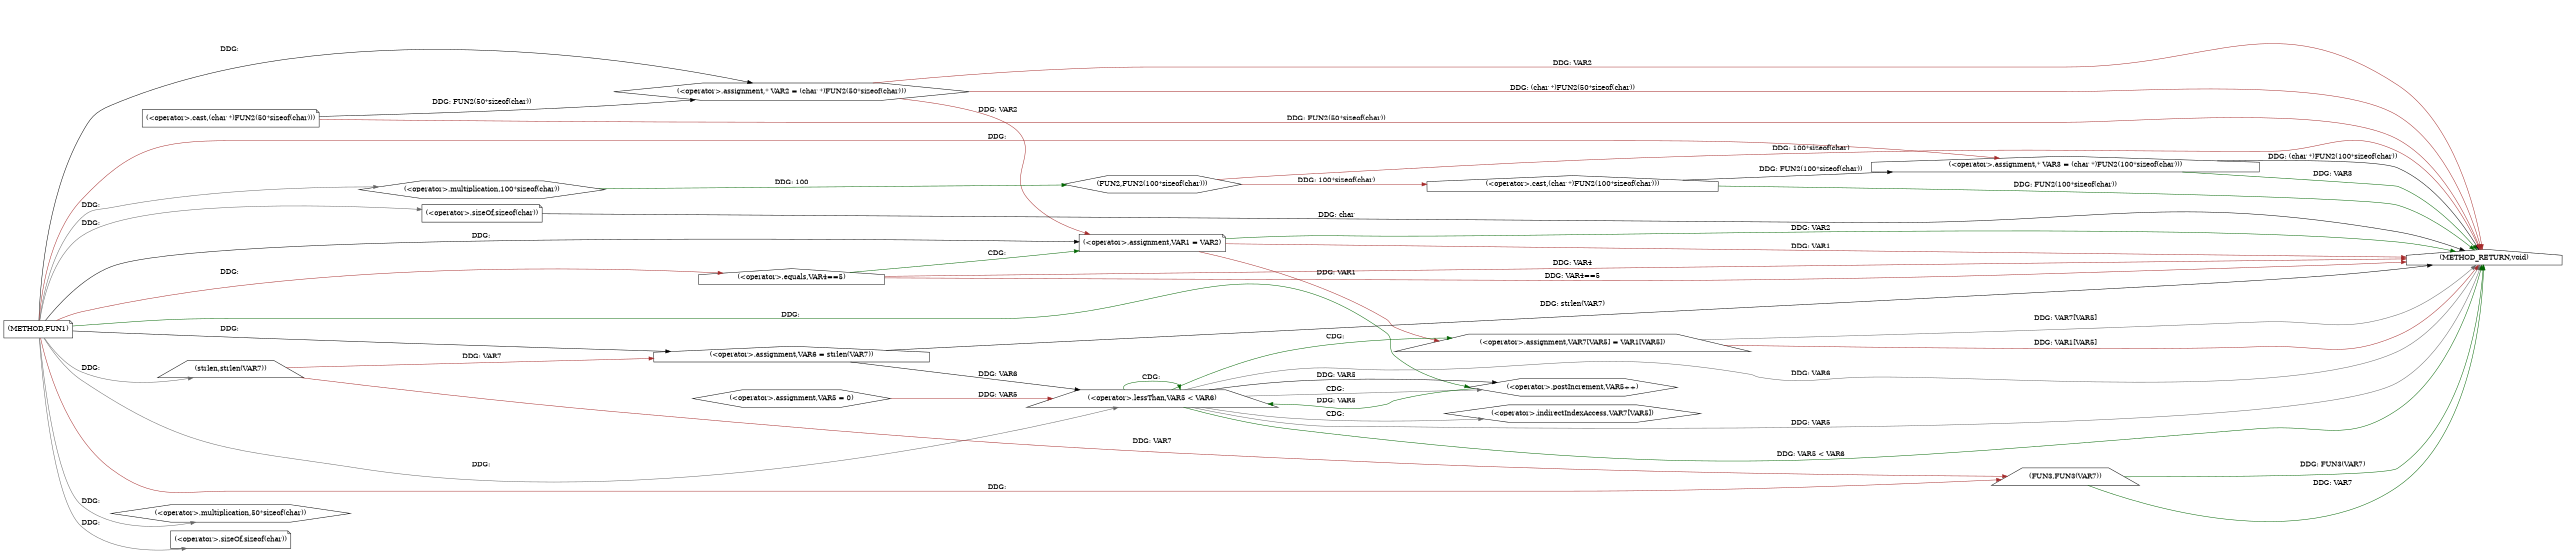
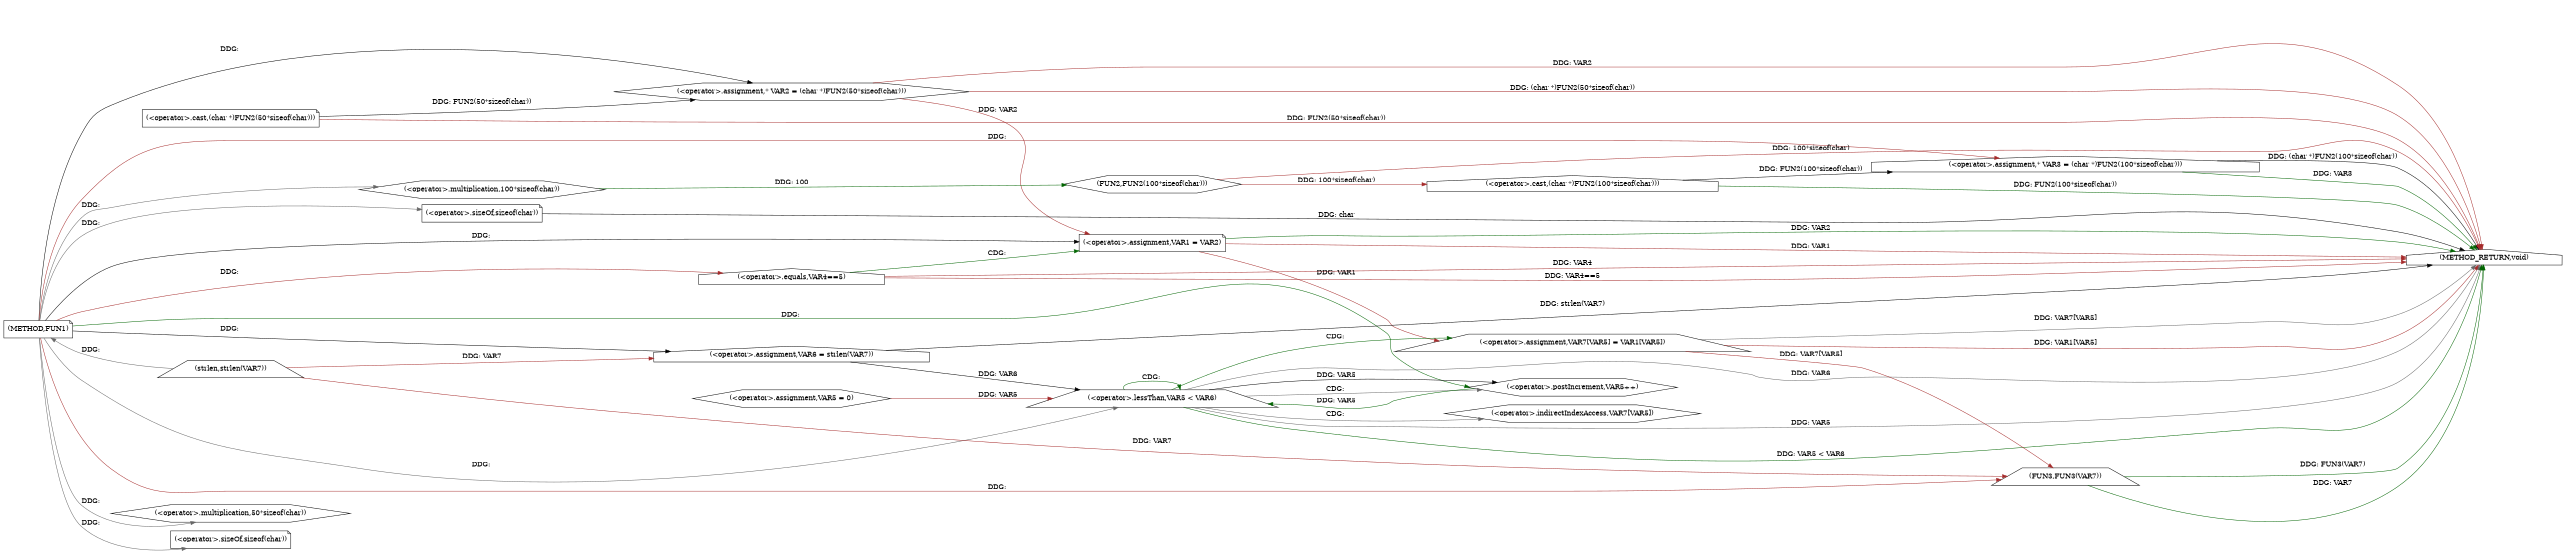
  digraph {
    rankdir=LR
    node [shape=hexagon]
    edge [color=brown]
    n1 [label="(METHOD,FUN1)" shape=note]
    n2 [label="(<operator>.assignment,* VAR2 = (char *)FUN2(50*sizeof(char)))"]
    n3 [label="(<operator>.multiplication,50*sizeof(char))"]
    n4 [label="(<operator>.sizeOf,sizeof(char))" shape=note]
    n5 [label="(<operator>.assignment,* VAR3 = (char *)FUN2(100*sizeof(char)))" shape=house]
    n6 [label="(<operator>.multiplication,100*sizeof(char))"]
    n7 [label="(<operator>.sizeOf,sizeof(char))" shape=note]
    n8 [label="(<operator>.equals,VAR4==5)" shape=house]
    n9 [label="(<operator>.assignment,VAR1 = VAR2)" shape=note]
    n10 [label="(<operator>.assignment,VAR6 = strlen(VAR7))" shape=house]
    n11 [label="(strlen,strlen(VAR7))" shape=trapezium]
    n12 [label="(<operator>.lessThan,VAR5 < VAR6)" shape=trapezium]
    n13 [label="(<operator>.postIncrement,VAR5++)"]
    n14 [label="(FUN3,FUN3(VAR7))" shape=trapezium]
    n15 [label="(METHOD_RETURN,void)" shape=house]
    n16 [label="(FUN2,FUN2(100*sizeof(char)))"]
    n17 [label="(<operator>.assignment,VAR7[VAR5] = VAR1[VAR5])" shape=trapezium]
    n18 [label="(<operator>.assignment,VAR5 = 0)"]
    n19 [label="(<operator>.indirectIndexAccess,VAR7[VAR5])"]
    n20 [label="(<operator>.cast,(char *)FUN2(50*sizeof(char)))" shape=note]
    n21 [label="(<operator>.cast,(char *)FUN2(100*sizeof(char)))" shape=house]
    n1 -> n2 [color=black label="DDG: "]
    n1 -> n3 [color=gray40 label="DDG: "]
    n1 -> n4 [color=gray40 label="DDG: "]
    n1 -> n5 [label="DDG: "]
    n1 -> n6 [color=gray40 label="DDG: "]
    n1 -> n7 [color=gray40 label="DDG: "]
    n1 -> n8 [label="DDG: "]
    n1 -> n9 [color=black label="DDG: "]
    n1 -> n10 [color=black label="DDG: "]
-   n1 -> n11 [color=gray40 label="DDG: "]
+   n11 -> n1 [color=gray40 label="DDG: "]
    n1 -> n12 [color=gray40 label="DDG: "]
    n1 -> n13 [color=darkgreen label="DDG: "]
    n1 -> n14 [label="DDG: "]
    n2 -> n9 [label="DDG: VAR2"]
    n2 -> n15 [label="DDG: VAR2"]
    n2 -> n15 [label="DDG: (char *)FUN2(50*sizeof(char))"]
    n5 -> n15 [color=black label="DDG: (char *)FUN2(100*sizeof(char))"]
    n5 -> n15 [color=darkgreen label="DDG: VAR3"]
    n6 -> n16 [color=darkgreen label="DDG: 100"]
    n7 -> n15 [color=black label="DDG: char"]
    n8 -> n9 [color=darkgreen label="CDG: "]
    n8 -> n15 [label="DDG: VAR4"]
    n8 -> n15 [label="DDG: VAR4==5"]
    n9 -> n15 [color=darkgreen label="DDG: VAR2"]
    n9 -> n15 [label="DDG: VAR1"]
    n9 -> n17 [label="DDG: VAR1"]
    n10 -> n12 [color=black label="DDG: VAR6"]
    n10 -> n15 [color=black label="DDG: strlen(VAR7)"]
    n11 -> n10 [label="DDG: VAR7"]
    n11 -> n14 [label="DDG: VAR7"]
    n12 -> n12 [color=darkgreen label="CDG: "]
    n12 -> n13 [color=black label="DDG: VAR5"]
    n12 -> n13 [color=gray40 label="CDG: "]
    n12 -> n15 [color=gray40 label="DDG: VAR5"]
    n12 -> n15 [color=darkgreen label="DDG: VAR5 < VAR6"]
    n12 -> n15 [color=gray40 label="DDG: VAR6"]
    n12 -> n17 [color=darkgreen label="CDG: "]
    n12 -> n19 [color=gray40 label="CDG: "]
    n13 -> n12 [color=darkgreen label="DDG: VAR5"]
    n14 -> n15 [color=darkgreen label="DDG: VAR7"]
    n14 -> n15 [color=darkgreen label="DDG: FUN3(VAR7)"]
    n16 -> n15 [label="DDG: 100*sizeof(char)"]
    n16 -> n21 [label="DDG: 100*sizeof(char)"]
+   n17 -> n14 [label="DDG: VAR7[VAR5]"]
    n17 -> n15 [label="DDG: VAR1[VAR5]"]
    n17 -> n15 [color=gray40 label="DDG: VAR7[VAR5]"]
    n18 -> n12 [label="DDG: VAR5"]
    n20 -> n2 [color=black label="DDG: FUN2(50*sizeof(char))"]
    n20 -> n15 [label="DDG: FUN2(50*sizeof(char))"]
    n21 -> n5 [color=black label="DDG: FUN2(100*sizeof(char))"]
    n21 -> n15 [color=darkgreen label="DDG: FUN2(100*sizeof(char))"]
  }
